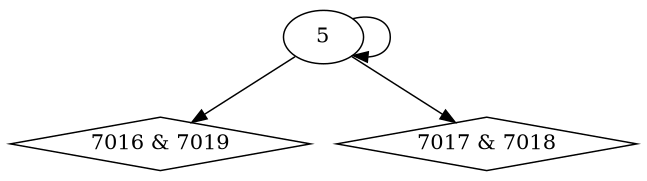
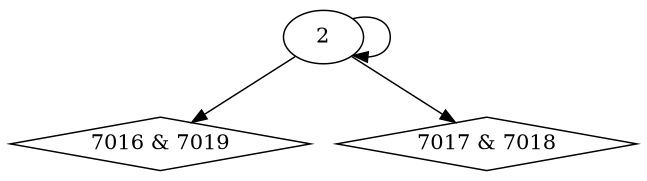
  digraph {
    node [shape=diamond]
    n1 [label="7016 & 7019"]
    n2 [label="7017 & 7018"]
-   2 [label=5 shape=""]
+   2 [shape=""]
    2 -> n1
    2 -> n2
    2 -> 2
  }
